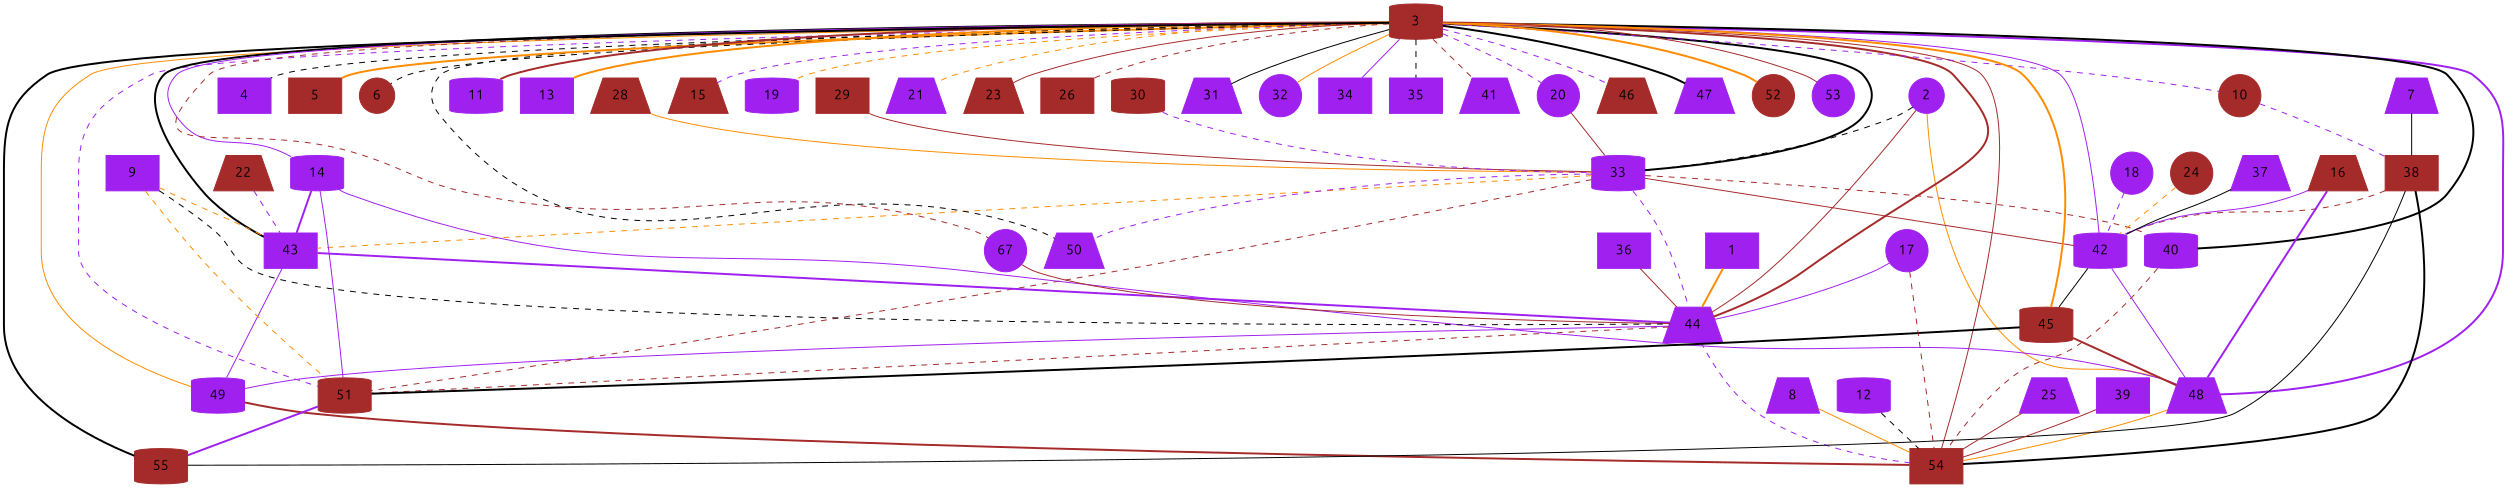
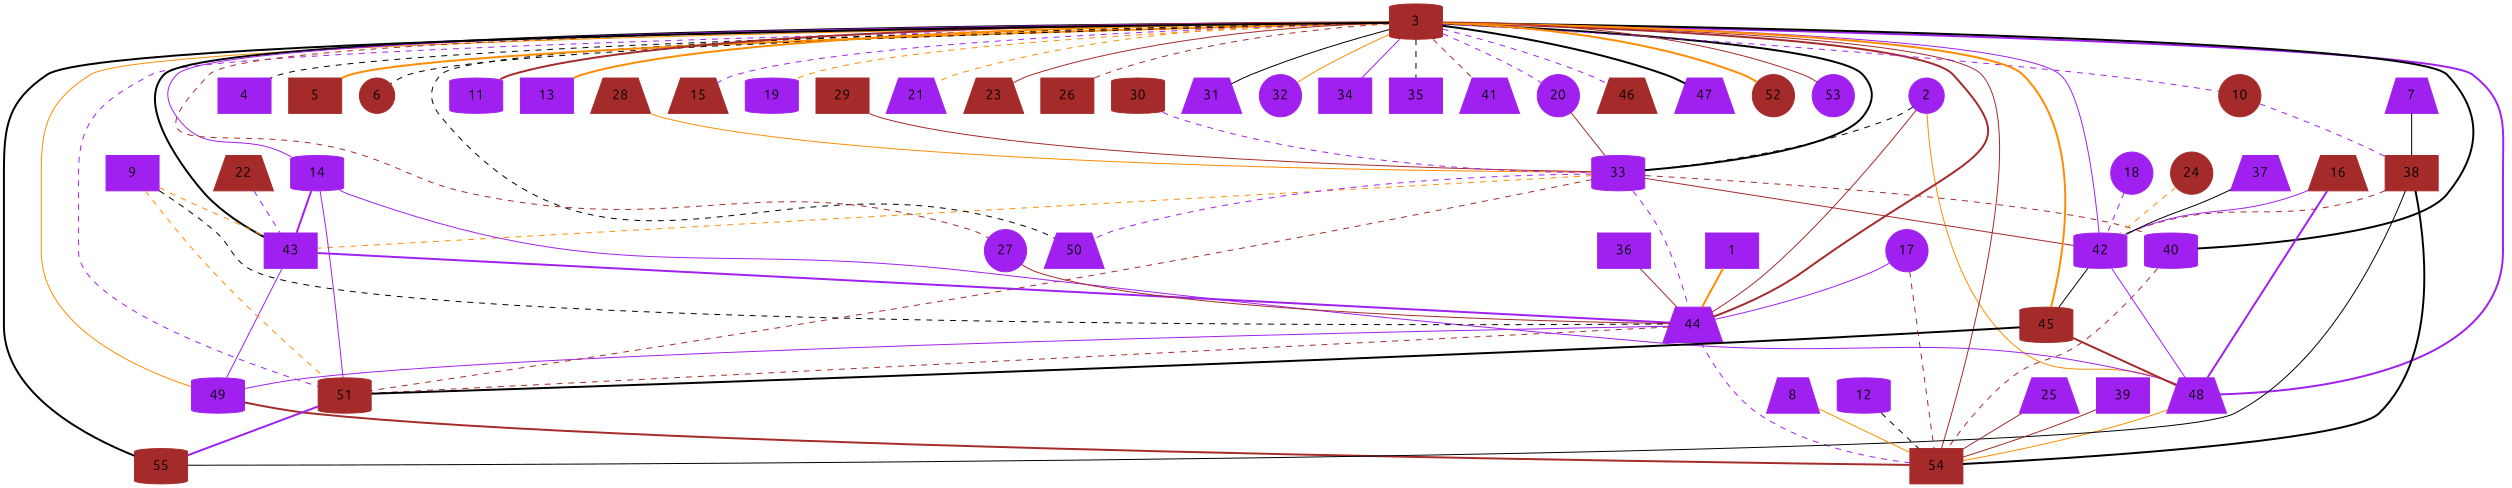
  graph {
    fontname=Ubuntu
    node [color=purple fontname=Ubuntu shape=trapezium style=filled]
    edge [color=purple fontname=Ubuntu style=dashed weight=1.0]
    1 [shape=box]
    44
    49 [shape=cylinder]
    51 [color=brown shape=cylinder]
    54 [color=brown shape=box]
    2 [shape=circle]
    33 [shape=cylinder]
    48
    40 [shape=cylinder]
    42 [shape=cylinder]
    43 [shape=box]
    50
    3 [color=brown shape=cylinder]
    4 [shape=box]
    5 [color=brown shape=box]
    6 [color=brown shape=circle]
    10 [color=brown shape=circle]
    11 [shape=cylinder]
    13 [shape=box]
    14 [shape=cylinder]
    15 [color=brown]
    19 [shape=cylinder]
    20 [shape=circle]
    21
    23 [color=brown]
    26 [color=brown shape=box]
-   27 [shape=circle label=67]
+   27 [shape=circle]
    31
    32 [shape=circle]
    34 [shape=box]
    35 [shape=box]
    41
    45 [color=brown shape=cylinder]
    46 [color=brown]
    47
    52 [color=brown shape=circle]
    53 [shape=circle]
    55 [color=brown shape=cylinder]
    38 [color=brown shape=box]
    7
    8
    9 [shape=box]
    12 [shape=cylinder]
    16 [color=brown]
    17 [shape=circle]
    18 [shape=circle]
    22 [color=brown]
    24 [color=brown shape=circle]
    25
    28 [color=brown]
    29 [color=brown shape=box]
    30 [color=brown shape=cylinder]
    36 [shape=box]
    37
    39 [shape=box]
    1 -- 44 [color=darkorange style=bold]
    44 -- 49 [style=solid]
    44 -- 51 [color=brown]
    44 -- 54 [weight=2.0]
    49 -- 54 [color=brown style=bold]
    51 -- 55 [style=bold]
    2 -- 44 [color=brown style=solid]
    2 -- 33 [color=black]
    2 -- 48 [color=darkorange style=solid weight=2.0]
    33 -- 44
    33 -- 51 [color=brown]
    33 -- 40 [color=brown]
    33 -- 42 [color=brown style=solid weight=2.0]
    33 -- 43 [color=darkorange]
    33 -- 50
    48 -- 54 [color=darkorange style=solid]
    40 -- 54 [color=brown]
    42 -- 48 [style=solid]
    42 -- 45 [color=black style=solid weight=2.0]
    43 -- 44 [style=bold]
    43 -- 49 [style=solid]
    3 -- 44 [color=brown style=bold weight=2.0]
    3 -- 49 [color=darkorange style=solid]
    3 -- 51
    3 -- 54 [color=brown style=solid]
    3 -- 33 [color=black style=bold weight=2.0]
    3 -- 48 [style=bold weight=2.0]
    3 -- 40 [color=black style=bold]
    3 -- 42 [style=solid weight=2.0]
    3 -- 43 [color=black style=bold]
    3 -- 50 [color=black]
    3 -- 4 [color=black]
    3 -- 5 [color=darkorange style=bold]
    3 -- 6 [color=black]
    3 -- 10
    3 -- 11 [color=brown style=bold]
    3 -- 13 [color=darkorange style=bold]
    3 -- 14 [style=solid]
    3 -- 15
    3 -- 19 [color=darkorange]
    3 -- 20
    3 -- 21 [color=darkorange]
    3 -- 23 [color=brown style=solid]
    3 -- 26 [color=brown]
    3 -- 27 [color=brown]
    3 -- 31 [color=black style=solid]
    3 -- 32 [color=darkorange style=solid]
    3 -- 34 [style=solid]
    3 -- 35 [color=black]
    3 -- 41 [color=brown]
    3 -- 45 [color=darkorange style=bold weight=4.0]
    3 -- 46
    3 -- 47 [color=black style=bold]
    3 -- 52 [color=darkorange style=bold]
    3 -- 53 [color=brown style=solid]
    3 -- 55 [color=black style=bold weight=2.0]
    10 -- 38
    14 -- 51 [style=solid]
    14 -- 48 [style=solid]
    14 -- 43 [style=bold]
    20 -- 33 [color=brown style=solid]
    27 -- 44 [color=brown style=solid]
    45 -- 51 [color=black style=bold]
    45 -- 48 [color=brown style=bold weight=2.0]
    38 -- 54 [color=black style=bold]
    38 -- 42 [color=brown]
    38 -- 55 [color=black style=solid]
    7 -- 38 [color=black style=solid]
    8 -- 54 [color=darkorange style=solid]
    9 -- 44 [color=black]
    9 -- 51 [color=darkorange]
    9 -- 43 [color=darkorange]
    12 -- 54 [color=black]
    16 -- 48 [style=bold]
    16 -- 42 [style=solid]
    17 -- 44 [style=solid]
    17 -- 54 [color=brown]
    18 -- 42
    22 -- 43
    24 -- 42 [color=darkorange]
    25 -- 54 [color=brown style=solid]
    28 -- 33 [color=darkorange style=solid]
    29 -- 33 [color=brown style=solid]
    30 -- 33
    36 -- 44 [color=brown style=solid]
    37 -- 42 [color=black style=solid]
    39 -- 54 [color=brown style=solid]
  }
